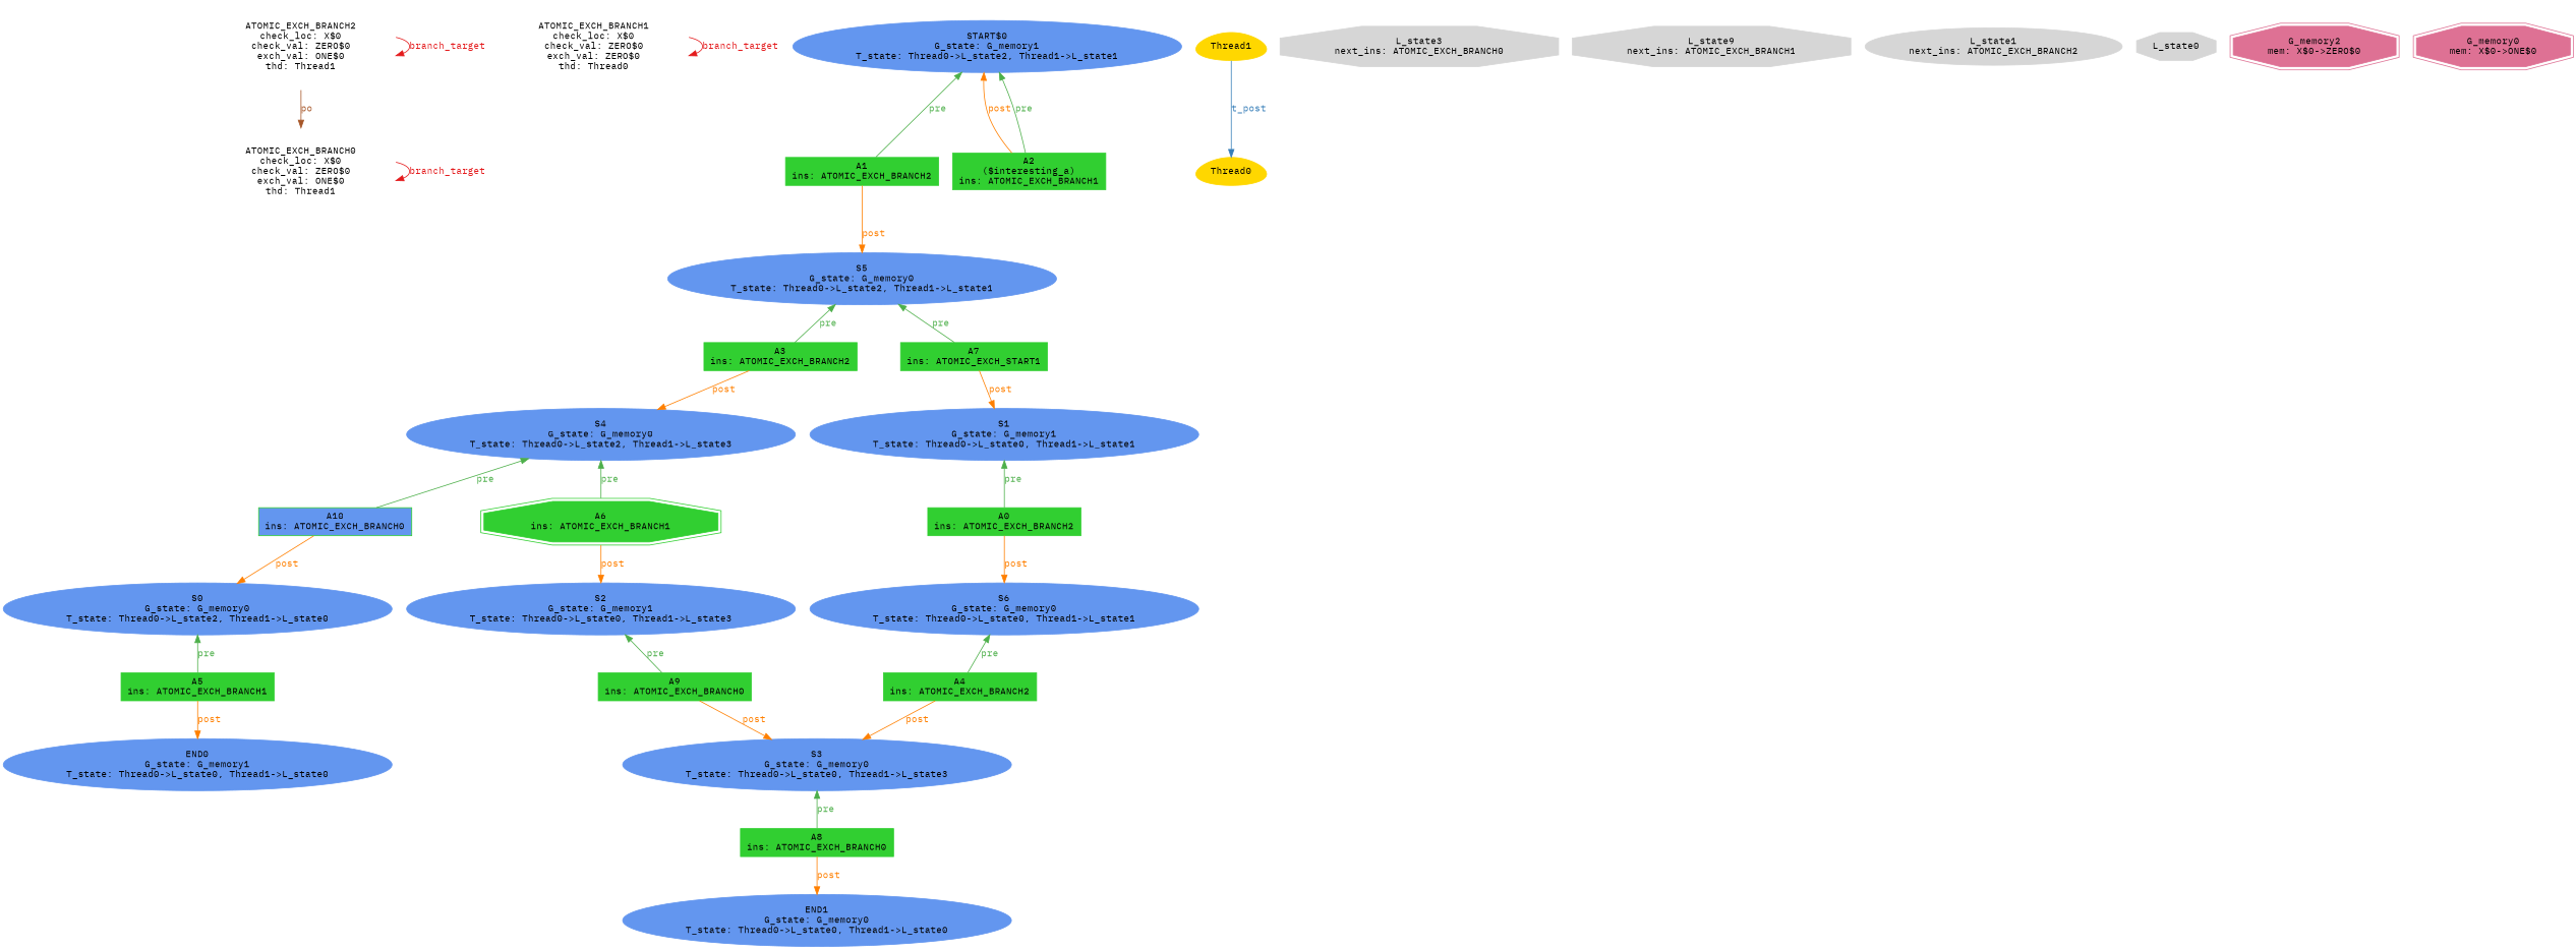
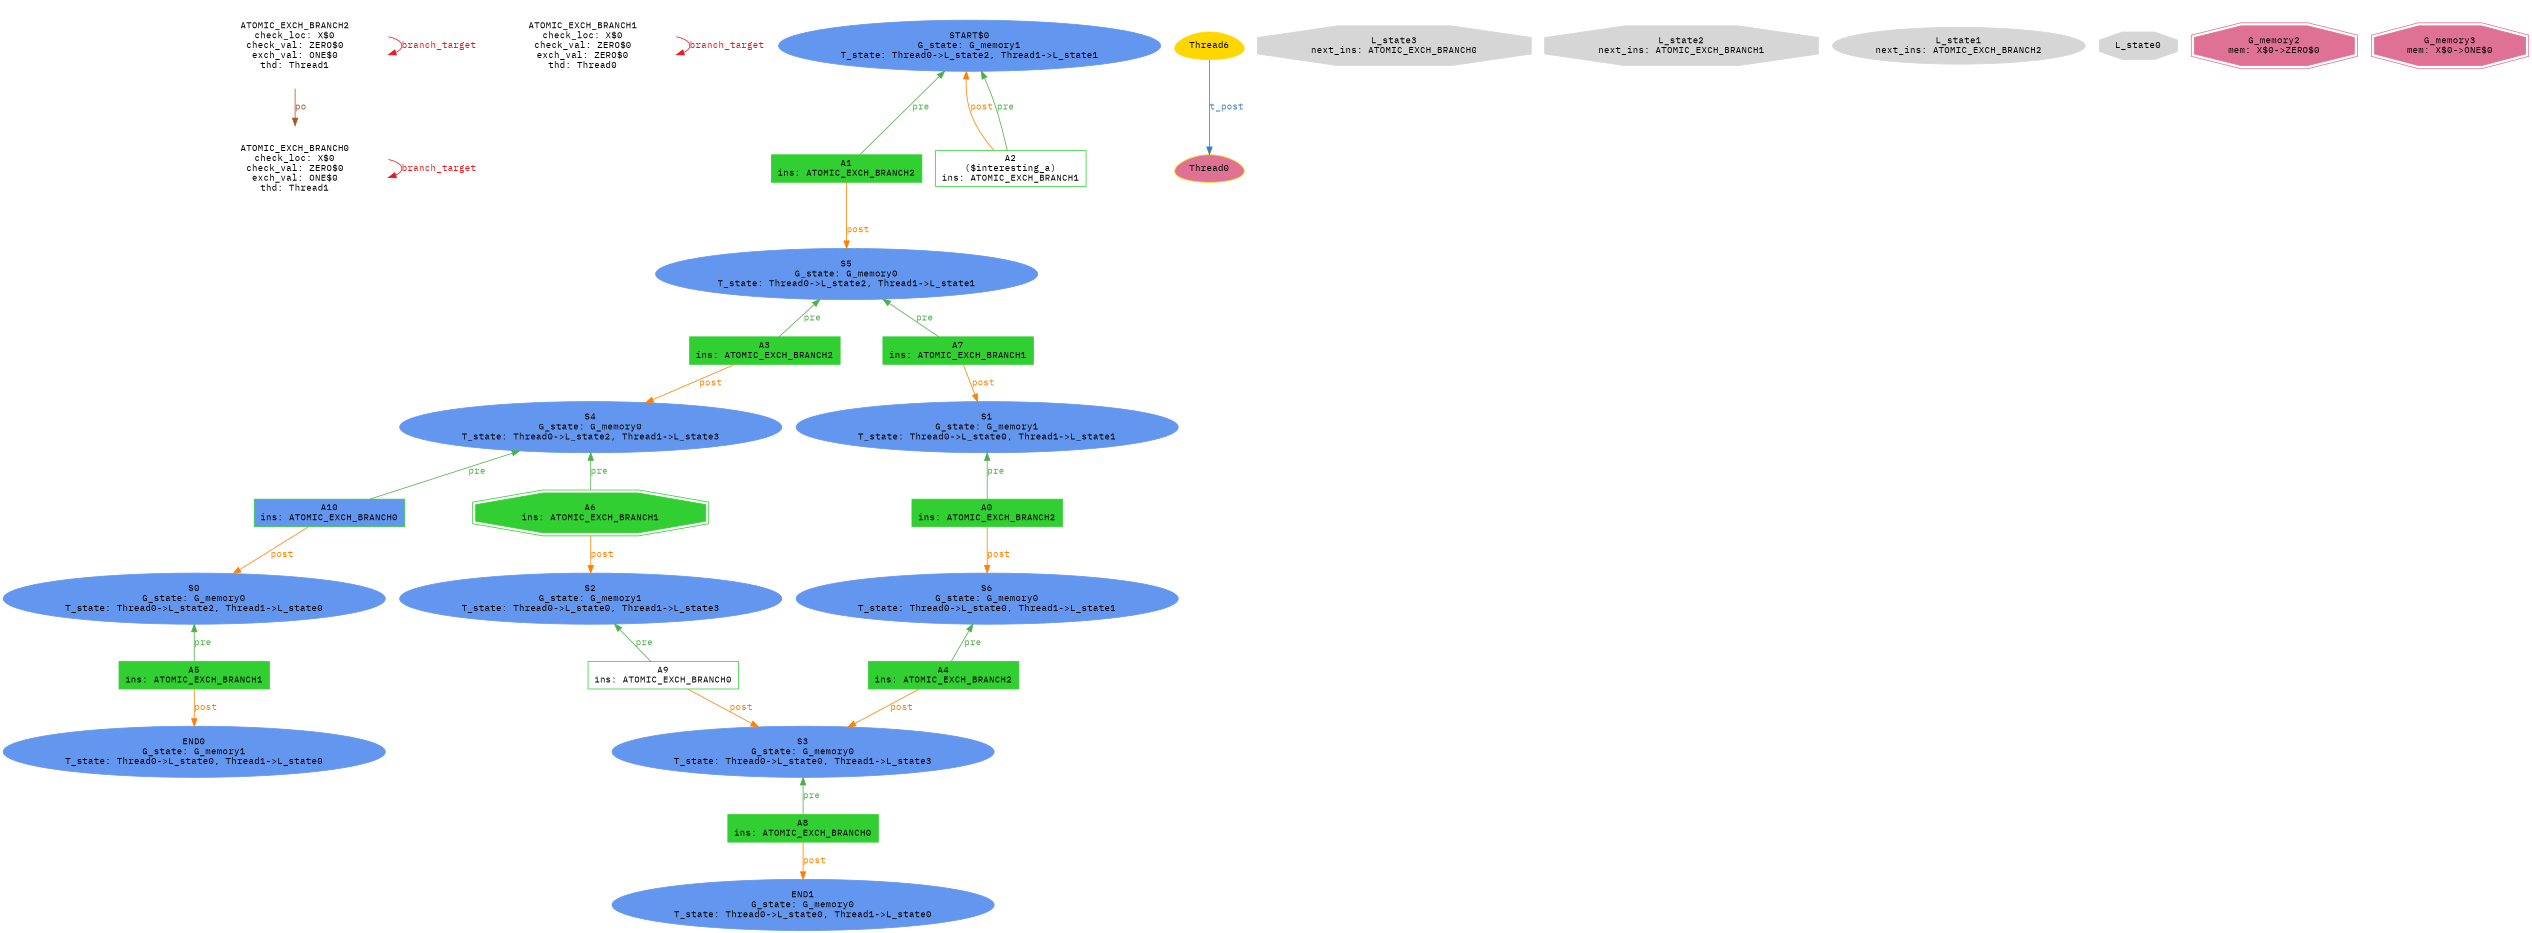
  digraph {
    fontname="IBM Plex Mono"
    fontsize=12
    rankdir=TB
    node [color="#31cf31" fontcolor="#000000" fontname="IBM Plex Mono" fontsize=12 shape=ellipse style="filled, solid"]
    edge [color="#ff7f00" dir=forward fontcolor="#ff7f00" fontname="IBM Plex Mono" fontsize=12 style=solid uuid="<A2, START$0>" weight=1]
    n1 [color="#ffffff" label="ATOMIC_EXCH_BRANCH0\ncheck_loc: X$0\ncheck_val: ZERO$0\nexch_val: ONE$0\nthd: Thread1" shape=octagon uuid=ATOMIC_EXCH_BRANCH0]
    n2 [color="#ffffff" label="ATOMIC_EXCH_BRANCH1\ncheck_loc: X$0\ncheck_val: ZERO$0\nexch_val: ZERO$0\nthd: Thread0" shape=octagon uuid=ATOMIC_EXCH_BRANCH1]
    n3 [color="#ffffff" label="ATOMIC_EXCH_BRANCH2\ncheck_loc: X$0\ncheck_val: ZERO$0\nexch_val: ONE$0\nthd: Thread1" shape=octagon uuid=ATOMIC_EXCH_BRANCH2]
    n4 [label="A0\nins: ATOMIC_EXCH_BRANCH2" shape=box uuid=A0]
    n5 [color="#6396ef" label="S6\nG_state: G_memory0\nT_state: Thread0->L_state0, Thread1->L_state1" uuid=S6]
    n6 [label="A4\nins: ATOMIC_EXCH_BRANCH2" shape=box uuid=A4]
    n7 [color="#6396ef" label="S3\nG_state: G_memory0\nT_state: Thread0->L_state0, Thread1->L_state3" uuid=S3]
    n8 [label="A1\nins: ATOMIC_EXCH_BRANCH2" shape=box uuid=A1]
    n9 [color="#6396ef" label="S5\nG_state: G_memory0\nT_state: Thread0->L_state2, Thread1->L_state1" uuid=S5]
    n10 [label="A3\nins: ATOMIC_EXCH_BRANCH2" shape=box uuid=A3]
-   n11 [label="A7\nins: ATOMIC_EXCH_START1" shape=box uuid=A7]
+   n11 [label="A7\nins: ATOMIC_EXCH_BRANCH1" shape=box uuid=A7]
    n12 [color="#6396ef" label="S4\nG_state: G_memory0\nT_state: Thread0->L_state2, Thread1->L_state3" uuid=S4]
    n13 [color="#6396ef" label="S1\nG_state: G_memory1\nT_state: Thread0->L_state0, Thread1->L_state1" uuid=S1]
    n14 [color="#6396ef" label="START$0\nG_state: G_memory1\nT_state: Thread0->L_state2, Thread1->L_state1" uuid="START$0"]
-   n15 [label="A2\n($interesting_a)\nins: ATOMIC_EXCH_BRANCH1" shape=box uuid=A2]
+   n15 [label="A2\n($interesting_a)\nins: ATOMIC_EXCH_BRANCH1" shape=box uuid=A2 fillcolor="#ffffff"]
    n16 [label="A6\nins: ATOMIC_EXCH_BRANCH1" shape=doubleoctagon uuid=A6]
    n17 [fillcolor="#6396ef" label="A10\nins: ATOMIC_EXCH_BRANCH0" shape=box uuid=A10]
    n18 [color="#6396ef" label="S2\nG_state: G_memory1\nT_state: Thread0->L_state0, Thread1->L_state3" uuid=S2]
    n19 [color="#6396ef" label="S0\nG_state: G_memory0\nT_state: Thread0->L_state2, Thread1->L_state0" uuid=S0]
    n20 [label="A8\nins: ATOMIC_EXCH_BRANCH0" shape=box uuid=A8]
    n21 [color="#6396ef" label="END1\nG_state: G_memory0\nT_state: Thread0->L_state0, Thread1->L_state0" uuid=END1]
    n22 [label="A5\nins: ATOMIC_EXCH_BRANCH1" shape=box uuid=A5]
    n23 [color="#6396ef" label="END0\nG_state: G_memory1\nT_state: Thread0->L_state0, Thread1->L_state0" uuid=END0]
-   n24 [label="A9\nins: ATOMIC_EXCH_BRANCH0" shape=box uuid=A9]
-   n25 [color="#ffd700" label=Thread1 shape=egg uuid=Thread1]
-   n26 [color="#ffd700" label=Thread0 shape=egg uuid=Thread0]
+   n24 [label="A9\nins: ATOMIC_EXCH_BRANCH0" shape=box uuid=A9 fillcolor="#ffffff"]
+   n25 [color="#ffd700" label=Thread6 shape=egg uuid=Thread1]
+   n26 [color="#ffd700" label=Thread0 shape=egg uuid=Thread0 fillcolor="#de7194"]
    n27 [color="#d6d6d6" label="L_state3\nnext_ins: ATOMIC_EXCH_BRANCH0" shape=octagon uuid=L_state3]
-   n28 [color="#d6d6d6" label="L_state9\nnext_ins: ATOMIC_EXCH_BRANCH1" shape=octagon uuid=L_state2]
+   n28 [color="#d6d6d6" label="L_state2\nnext_ins: ATOMIC_EXCH_BRANCH1" shape=octagon uuid=L_state2]
    n29 [color="#d6d6d6" label="L_state1\nnext_ins: ATOMIC_EXCH_BRANCH2" uuid=L_state1]
    n30 [color="#d6d6d6" label=L_state0 shape=octagon uuid=L_state0]
    n31 [color="#de7194" label="G_memory2\nmem: X$0->ZERO$0" shape=doubleoctagon uuid=G_memory1]
-   n32 [color="#de7194" label="G_memory0\nmem: X$0->ONE$0" shape=doubleoctagon uuid=G_memory0]
+   n32 [color="#de7194" label="G_memory3\nmem: X$0->ONE$0" shape=doubleoctagon uuid=G_memory0]
    n1 -> n1 [color="#e41a1c" fontcolor="#e41a1c" label=branch_target uuid="<ATOMIC_EXCH_BRANCH0, ATOMIC_EXCH_BRANCH0>"]
    n2 -> n2 [color="#e41a1c" fontcolor="#e41a1c" label=branch_target uuid="<ATOMIC_EXCH_BRANCH1, ATOMIC_EXCH_BRANCH1>"]
    n3 -> n1 [color="#a65628" fontcolor="#a65628" label=po uuid="<ATOMIC_EXCH_BRANCH2, ATOMIC_EXCH_BRANCH0>"]
    n3 -> n3 [color="#e41a1c" fontcolor="#e41a1c" label=branch_target uuid="<ATOMIC_EXCH_BRANCH2, ATOMIC_EXCH_BRANCH2>"]
    n4 -> n5 [label=post uuid="<A0, S6>"]
    n5 -> n6 [color="#4daf4a" dir=back fontcolor="#4daf4a" label=pre uuid="<A4, S6>"]
    n6 -> n7 [label=post uuid="<A4, S3>"]
    n7 -> n20 [color="#4daf4a" dir=back fontcolor="#4daf4a" label=pre uuid="<A8, S3>"]
    n8 -> n9 [label=post uuid="<A1, S5>"]
    n9 -> n10 [color="#4daf4a" dir=back fontcolor="#4daf4a" label=pre uuid="<A3, S5>"]
    n9 -> n11 [color="#4daf4a" dir=back fontcolor="#4daf4a" label=pre uuid="<A7, S5>"]
    n10 -> n12 [label=post uuid="<A3, S4>"]
    n11 -> n13 [label=post uuid="<A7, S1>"]
    n12 -> n16 [color="#4daf4a" dir=back fontcolor="#4daf4a" label=pre uuid="<A6, S4>"]
    n12 -> n17 [color="#4daf4a" dir=back fontcolor="#4daf4a" label=pre uuid="<A10, S4>"]
    n13 -> n4 [color="#4daf4a" dir=back fontcolor="#4daf4a" label=pre uuid="<A0, S1>"]
    n14 -> n8 [color="#4daf4a" dir=back fontcolor="#4daf4a" label=pre uuid="<A1, START$0>"]
    n14 -> n15 [dir=back label=post]
    n14 -> n15 [color="#4daf4a" dir=back fontcolor="#4daf4a" label=pre]
    n16 -> n18 [label=post uuid="<A6, S2>"]
    n17 -> n19 [label=post uuid="<A10, S0>"]
    n18 -> n24 [color="#4daf4a" dir=back fontcolor="#4daf4a" label=pre uuid="<A9, S2>"]
    n19 -> n22 [color="#4daf4a" dir=back fontcolor="#4daf4a" label=pre uuid="<A5, S0>"]
    n20 -> n21 [label=post uuid="<A8, END1>"]
    n22 -> n23 [label=post uuid="<A5, END0>"]
    n24 -> n7 [label=post uuid="<A9, S3>"]
    n25 -> n26 [color="#377eb8" fontcolor="#377eb8" label=t_post uuid="<Thread1, Thread0>"]
  }
